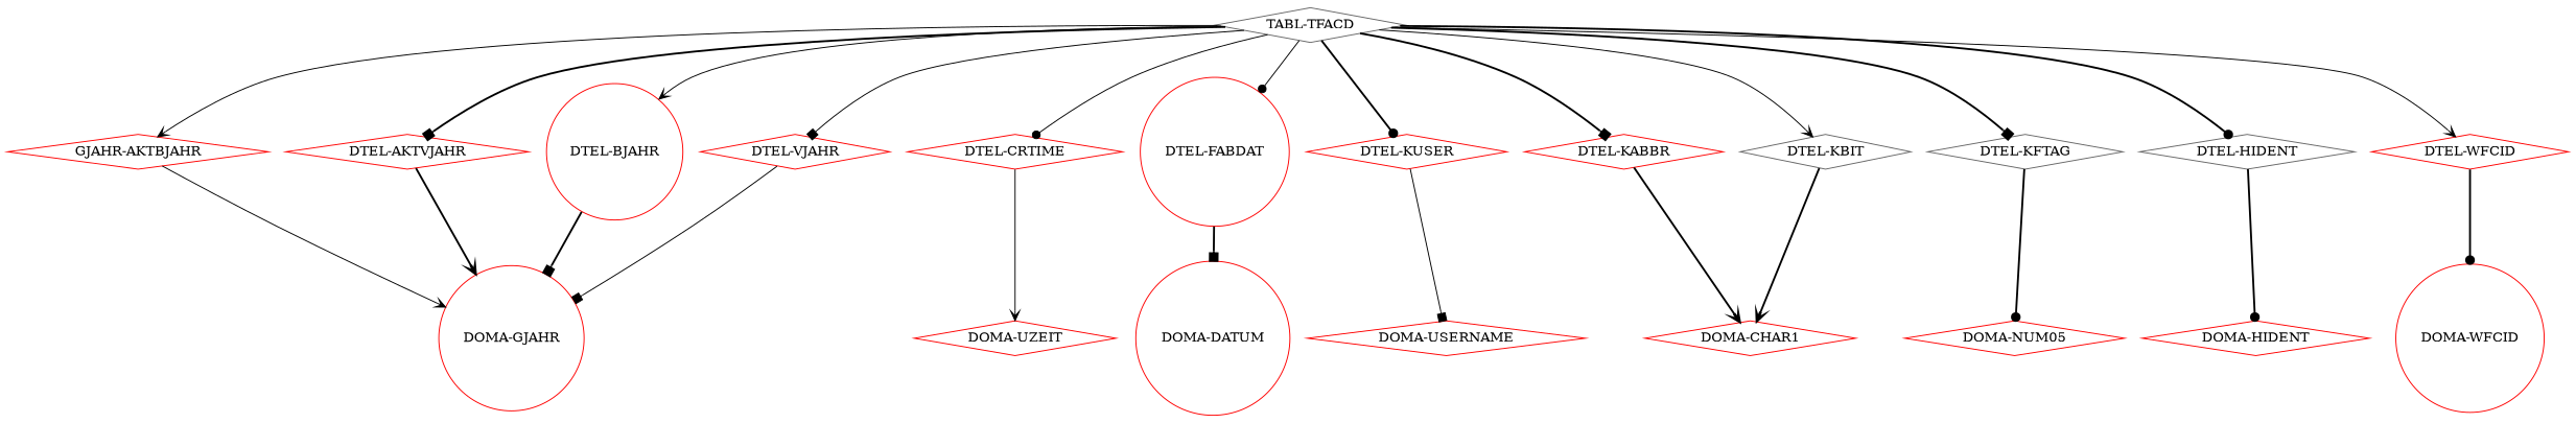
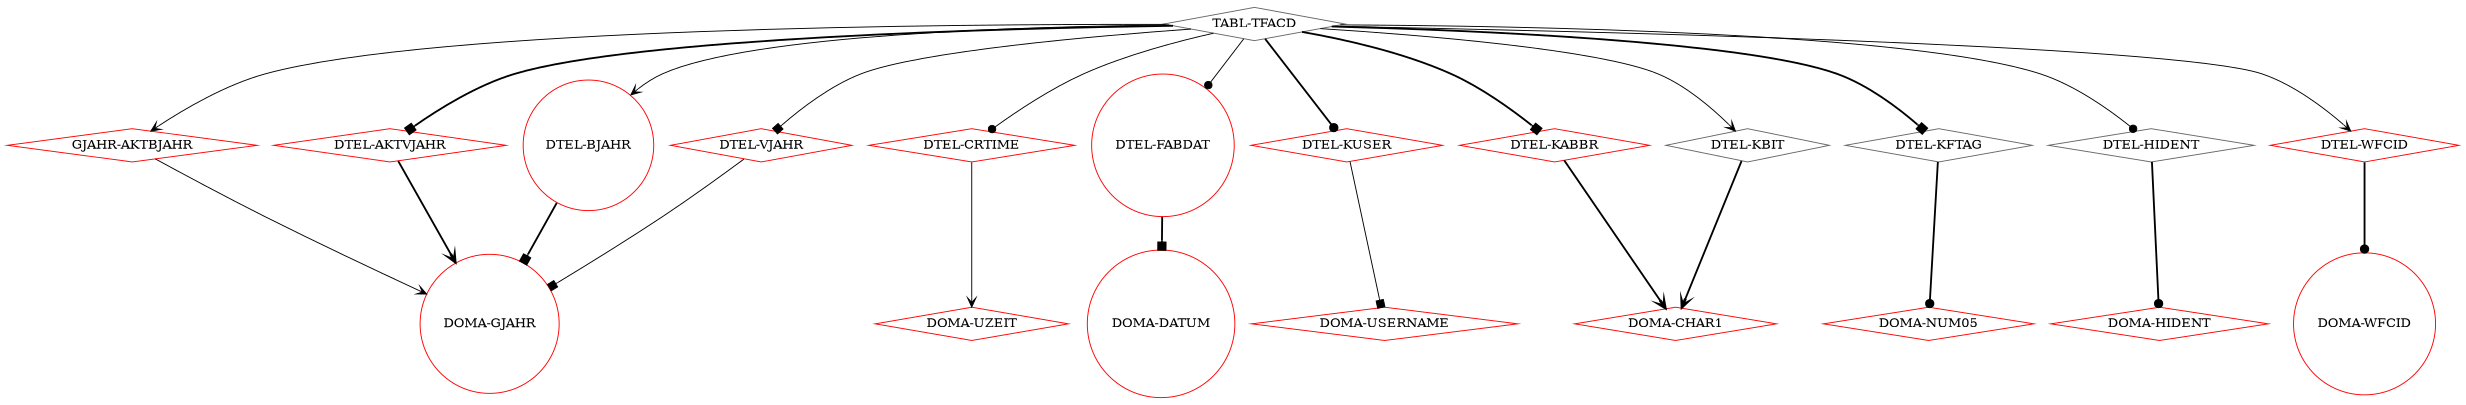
  digraph {
    node [color=red shape=diamond]
    edge [arrowhead=vee style=solid]
    "TABL-TFACD" [color=gray40]
    n2 [label="GJAHR-AKTBJAHR"]
    "DTEL-AKTVJAHR"
    "DTEL-CRTIME"
    "DTEL-FABDAT" [shape=circle]
    "DTEL-KUSER"
    "DTEL-KABBR"
    "DTEL-KFTAG" [color=gray40]
    "DTEL-HIDENT" [color=gray40]
    "DTEL-KBIT" [color=gray40]
    "DTEL-BJAHR" [shape=circle]
    "DTEL-VJAHR"
    "DTEL-WFCID"
    "DOMA-GJAHR" [shape=circle]
    "DOMA-UZEIT"
    "DOMA-DATUM" [shape=circle]
    "DOMA-USERNAME"
    "DOMA-CHAR1"
    "DOMA-NUM05"
    "DOMA-HIDENT"
    "DOMA-WFCID" [shape=circle]
    "TABL-TFACD" -> n2
    "TABL-TFACD" -> "DTEL-AKTVJAHR" [arrowhead=box style=bold]
    "TABL-TFACD" -> "DTEL-CRTIME" [arrowhead=dot]
    "TABL-TFACD" -> "DTEL-FABDAT" [arrowhead=dot]
    "TABL-TFACD" -> "DTEL-KUSER" [arrowhead=dot style=bold]
    "TABL-TFACD" -> "DTEL-KABBR" [arrowhead=box style=bold]
    "TABL-TFACD" -> "DTEL-KFTAG" [arrowhead=box style=bold]
-   "TABL-TFACD" -> "DTEL-HIDENT" [arrowhead=dot style=bold]
+   "TABL-TFACD" -> "DTEL-HIDENT" [arrowhead=dot]
    "TABL-TFACD" -> "DTEL-KBIT"
    "TABL-TFACD" -> "DTEL-BJAHR"
    "TABL-TFACD" -> "DTEL-VJAHR" [arrowhead=box]
    "TABL-TFACD" -> "DTEL-WFCID"
    n2 -> "DOMA-GJAHR"
    "DTEL-AKTVJAHR" -> "DOMA-GJAHR" [style=bold]
    "DTEL-CRTIME" -> "DOMA-UZEIT"
    "DTEL-FABDAT" -> "DOMA-DATUM" [arrowhead=box style=bold]
    "DTEL-KUSER" -> "DOMA-USERNAME" [arrowhead=box]
    "DTEL-KABBR" -> "DOMA-CHAR1" [style=bold]
    "DTEL-KFTAG" -> "DOMA-NUM05" [arrowhead=dot style=bold]
    "DTEL-HIDENT" -> "DOMA-HIDENT" [arrowhead=dot style=bold]
    "DTEL-KBIT" -> "DOMA-CHAR1" [style=bold]
    "DTEL-BJAHR" -> "DOMA-GJAHR" [arrowhead=box style=bold]
    "DTEL-VJAHR" -> "DOMA-GJAHR" [arrowhead=box]
    "DTEL-WFCID" -> "DOMA-WFCID" [arrowhead=dot style=bold]
  }
